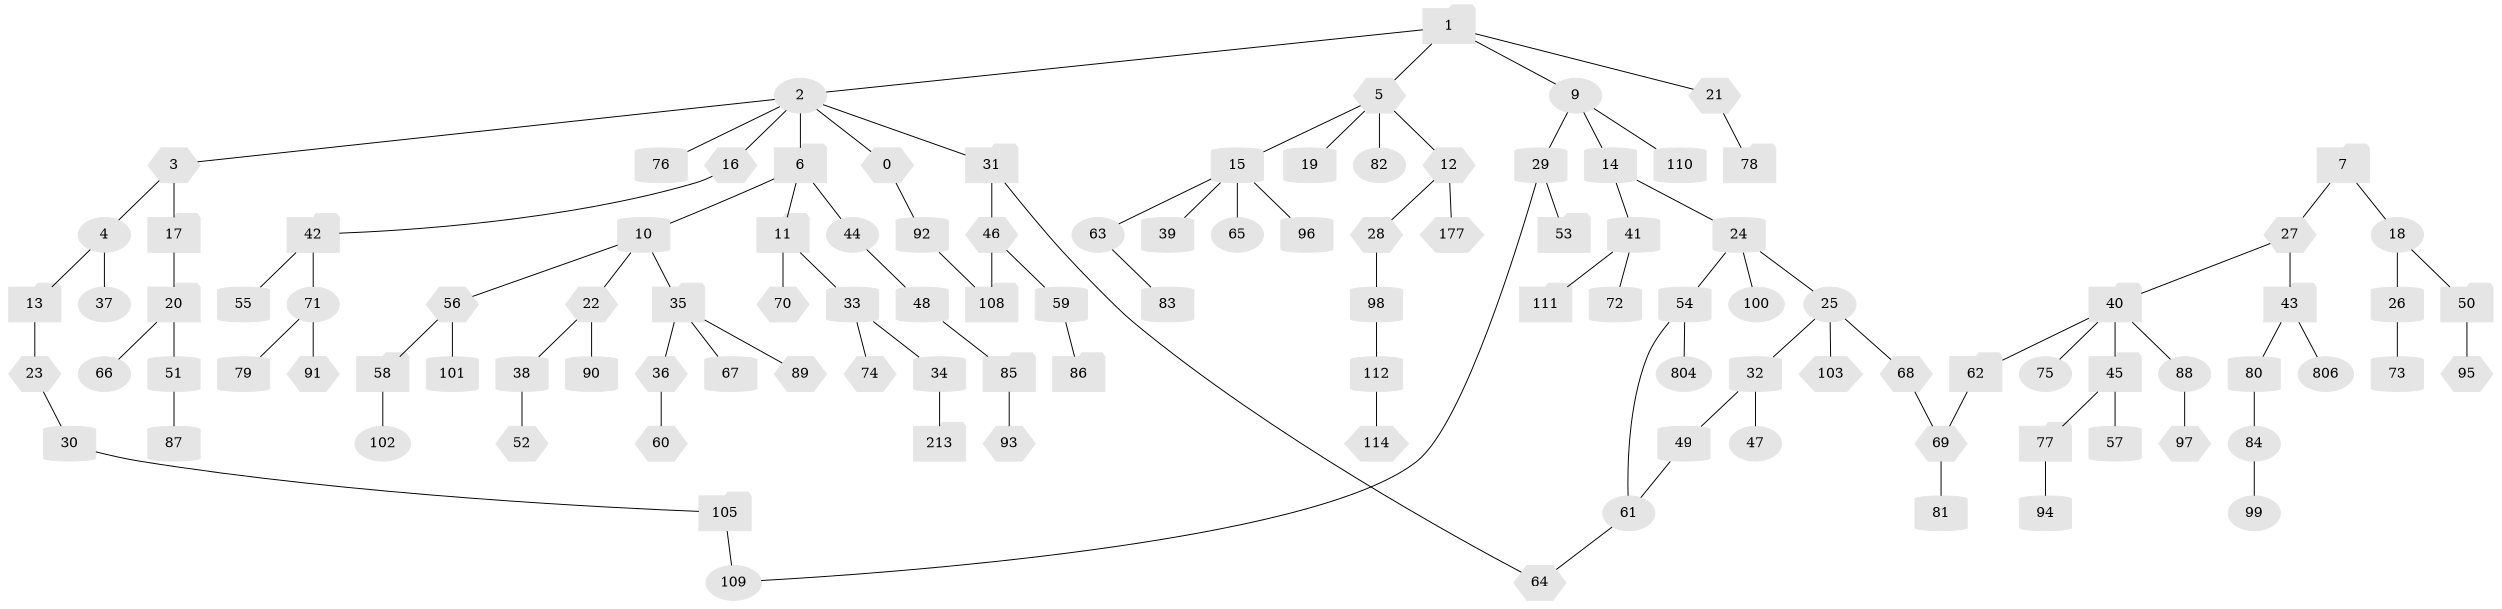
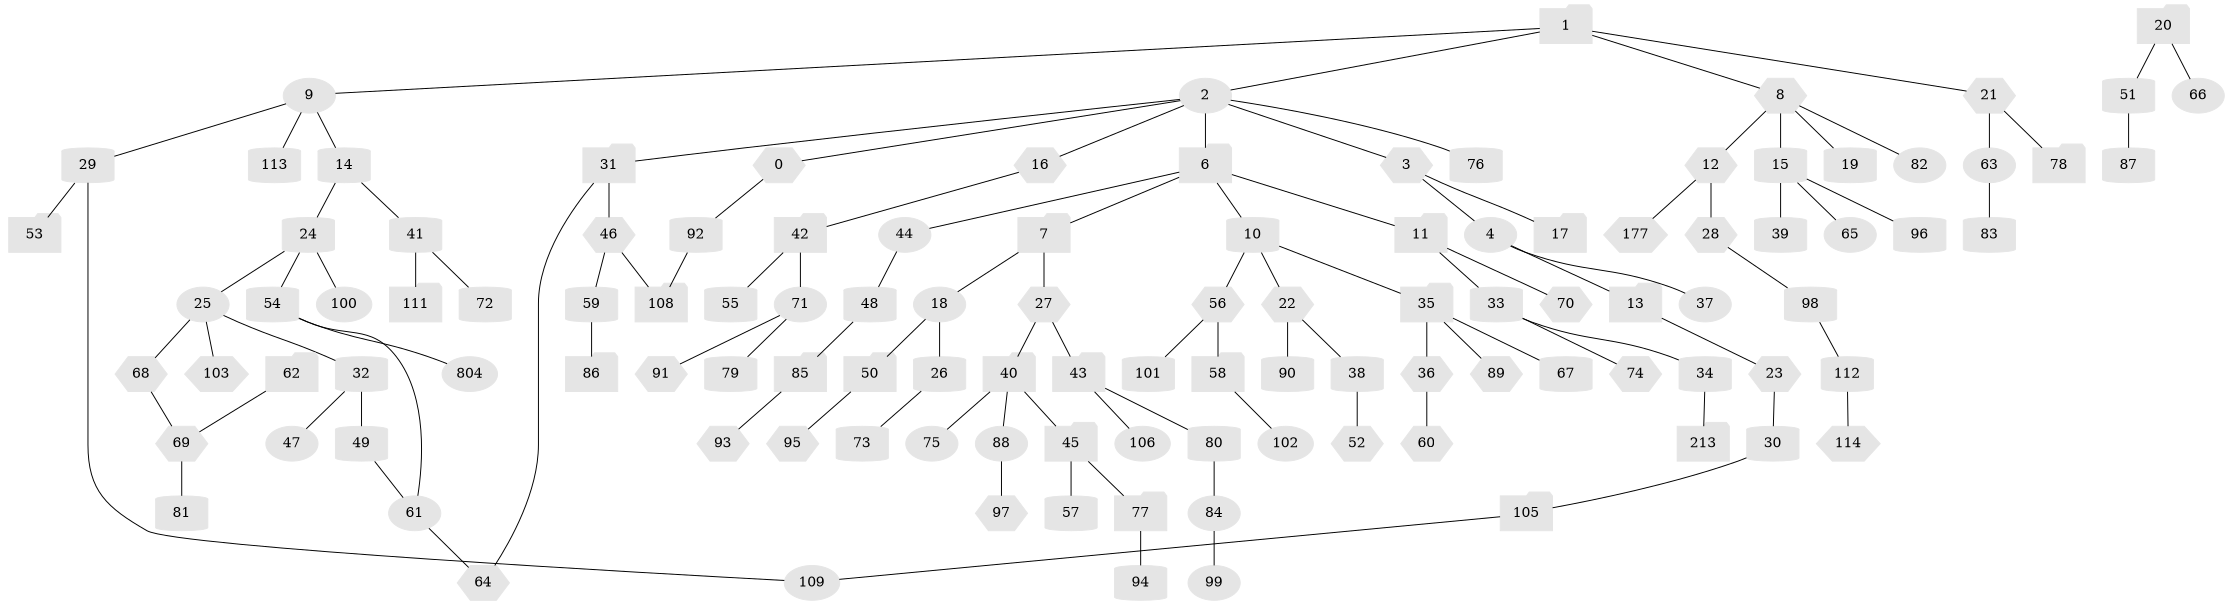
  graph {
    node [color=gray90 shape=cylinder style=filled]
    1 [shape=folder]
    2 [shape=ellipse]
-   5 [shape=hexagon]
+   5 [shape=hexagon label=8]
    9 [shape=ellipse]
    21 [shape=hexagon]
    3 [shape=hexagon]
    6 [shape=folder]
    n8 [label=0 shape=hexagon]
    16 [shape=hexagon]
    31 [shape=folder]
    76
    12 [shape=hexagon]
    15
    19
    82 [shape=ellipse]
    14
    29
-   110
+   110 [label=113]
    63 [shape=ellipse]
    78 [shape=folder]
    4 [shape=ellipse]
    17 [shape=folder]
    7 [shape=folder]
    10
    11 [shape=folder]
    44 [shape=ellipse]
    92
    42 [shape=folder]
    46 [shape=hexagon]
    64 [shape=hexagon]
    13 [shape=folder]
    37 [shape=ellipse]
    20 [shape=folder]
    23 [shape=hexagon]
    28 [shape=hexagon]
    n36 [label=177 shape=hexagon]
    39
    65 [shape=ellipse]
    96
    18 [shape=ellipse]
    27 [shape=hexagon]
    22 [shape=hexagon]
    35 [shape=folder]
    56 [shape=hexagon]
    33
    70 [shape=hexagon]
    48
    26
    50 [shape=folder]
    40 [shape=folder]
    43 [shape=folder]
    108 [shape=folder]
    24
    41
    53 [shape=folder]
    109 [shape=ellipse]
    38
    90
    36 [shape=hexagon]
    67
    89 [shape=hexagon]
    58 [shape=folder]
    101
    34
    74 [shape=hexagon]
    98
    30
    25 [shape=ellipse]
    54
    100 [shape=ellipse]
    72
    111 [shape=folder]
    55
    71 [shape=ellipse]
    51
    66 [shape=ellipse]
    73
    95 [shape=hexagon]
    87
    83
    52 [shape=hexagon]
    105 [shape=folder]
    32
    68 [shape=hexagon]
    103 [shape=hexagon]
    61 [shape=ellipse]
    n87 [label=804 shape=ellipse]
    47 [shape=ellipse]
    49
    69 [shape=hexagon]
    45 [shape=folder]
    62 [shape=folder]
    75 [shape=ellipse]
    88 [shape=ellipse]
    80
-   106 [shape=ellipse label=806]
+   106 [shape=ellipse]
    112
    59
    n99 [label=213 shape=folder]
    60 [shape=hexagon]
    57
    77 [shape=folder]
    97 [shape=hexagon]
    79
    91 [shape=hexagon]
    84 [shape=ellipse]
    85 [shape=folder]
    94
    86 [shape=folder]
    93 [shape=hexagon]
    102 [shape=ellipse]
    81
    99 [shape=ellipse]
    114 [shape=hexagon]
    1 -- 2
    1 -- 5
    1 -- 9
    1 -- 21
    2 -- 3
    2 -- 6
    2 -- n8
    2 -- 16
    2 -- 31
    2 -- 76
    5 -- 12
    5 -- 15
    5 -- 19
    5 -- 82
    9 -- 14
    9 -- 29
    9 -- 110
-   15 -- 63
+   21 -- 63
    21 -- 78
    3 -- 4
    3 -- 17
+   6 -- 7
    6 -- 10
    6 -- 11
    6 -- 44
    n8 -- 92
    16 -- 42
    31 -- 46
    31 -- 64
    12 -- 28
    12 -- n36
    15 -- 39
    15 -- 65
    15 -- 96
    14 -- 24
    14 -- 41
    29 -- 53
    29 -- 109
    63 -- 83
    4 -- 13
    4 -- 37
-   17 -- 20
    7 -- 18
    7 -- 27
    10 -- 22
    10 -- 35
    10 -- 56
    11 -- 33
    11 -- 70
    44 -- 48
    92 -- 108
    42 -- 55
    42 -- 71
    46 -- 108
    46 -- 59
    13 -- 23
    20 -- 51
    20 -- 66
    23 -- 30
    28 -- 98
    18 -- 26
    18 -- 50
    27 -- 40
    27 -- 43
    22 -- 38
    22 -- 90
    35 -- 36
    35 -- 67
    35 -- 89
    56 -- 58
    56 -- 101
    33 -- 34
    33 -- 74
    48 -- 85
    26 -- 73
    50 -- 95
    40 -- 45
-   40 -- 62
    40 -- 75
    40 -- 88
    43 -- 80
    43 -- 106
    24 -- 25
    24 -- 54
    24 -- 100
    41 -- 72
    41 -- 111
    38 -- 52
    36 -- 60
    58 -- 102
    34 -- n99
    98 -- 112
    30 -- 105
    25 -- 32
    25 -- 68
    25 -- 103
    54 -- 61
    54 -- n87
    71 -- 79
    71 -- 91
    51 -- 87
    105 -- 109
    32 -- 47
    32 -- 49
    68 -- 69
    61 -- 64
    49 -- 61
    69 -- 81
    45 -- 57
    45 -- 77
    62 -- 69
    88 -- 97
    80 -- 84
    112 -- 114
    59 -- 86
    77 -- 94
    84 -- 99
    85 -- 93
  }
